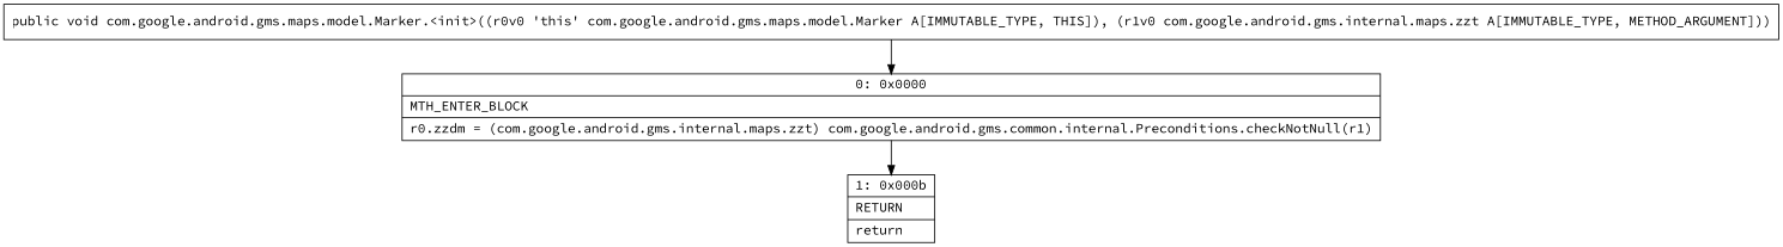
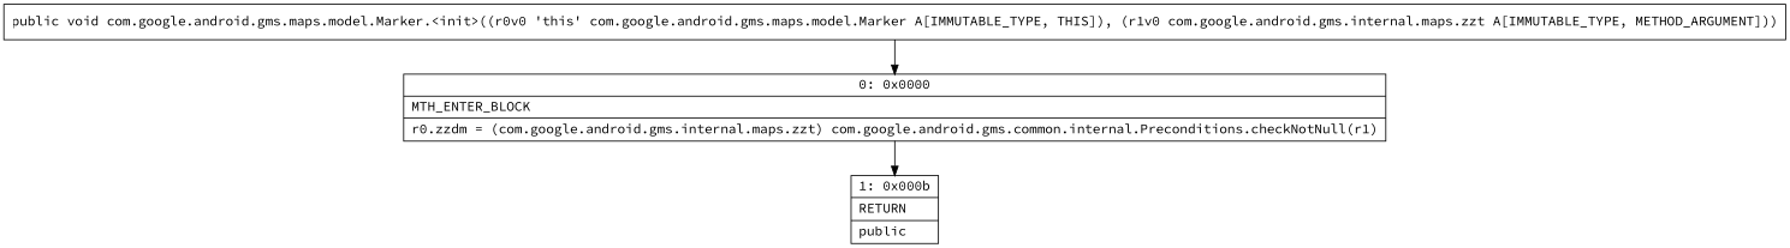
  digraph {
    fontname="Source Code Pro"
    node [shape=record fontname="Source Code Pro"]
    edge [fontname="Source Code Pro"]
    n1 [label="{0\:\ 0x0000|MTH_ENTER_BLOCK\l|r0.zzdm = (com.google.android.gms.internal.maps.zzt) com.google.android.gms.common.internal.Preconditions.checkNotNull(r1)\l}"]
-   n2 [label="{1\:\ 0x000b|RETURN\l|return\l}"]
+   n2 [label="{1\:\ 0x000b|RETURN\l|public\l}"]
    n3 [label="{public void com.google.android.gms.maps.model.Marker.\<init\>((r0v0 'this' com.google.android.gms.maps.model.Marker A[IMMUTABLE_TYPE, THIS]), (r1v0 com.google.android.gms.internal.maps.zzt A[IMMUTABLE_TYPE, METHOD_ARGUMENT])) }"]
    n1 -> n2
    n3 -> n1
  }
